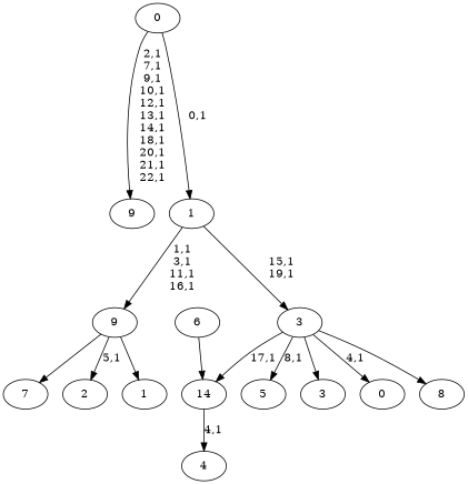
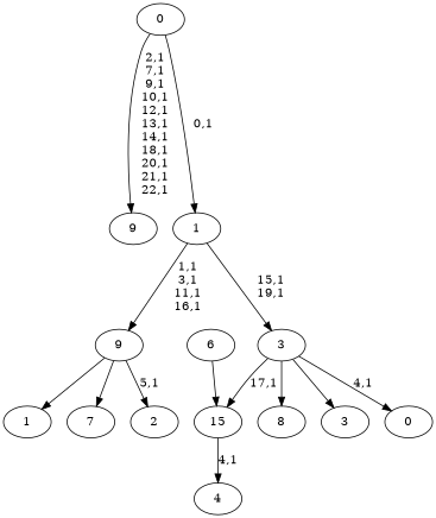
  digraph {
    n1 [label=9]
    n2 [label=8]
    n3 [label=7]
    n4 [label=6]
-   14
-   n6 [label=5]
+   14 [label=15]
    n7 [label=4]
    n8 [label=3]
    n9 [label=2]
    n10 [label=1]
    9
    n12 [label=0]
    3
    1
    0
    n4 -> 14
    14 -> n7 [label="4,1"]
    9 -> n3
    9 -> n9 [label="5,1"]
    9 -> n10
    3 -> n2
    3 -> 14 [label="17,1"]
-   3 -> n6 [label="8,1"]
    3 -> n8
    3 -> n12 [label="4,1"]
    1 -> 9 [label="1,1\n3,1\n11,1\n16,1"]
    1 -> 3 [label="15,1\n19,1"]
    0 -> n1 [label="2,1\n7,1\n9,1\n10,1\n12,1\n13,1\n14,1\n18,1\n20,1\n21,1\n22,1"]
    0 -> 1 [label="0,1"]
  }
